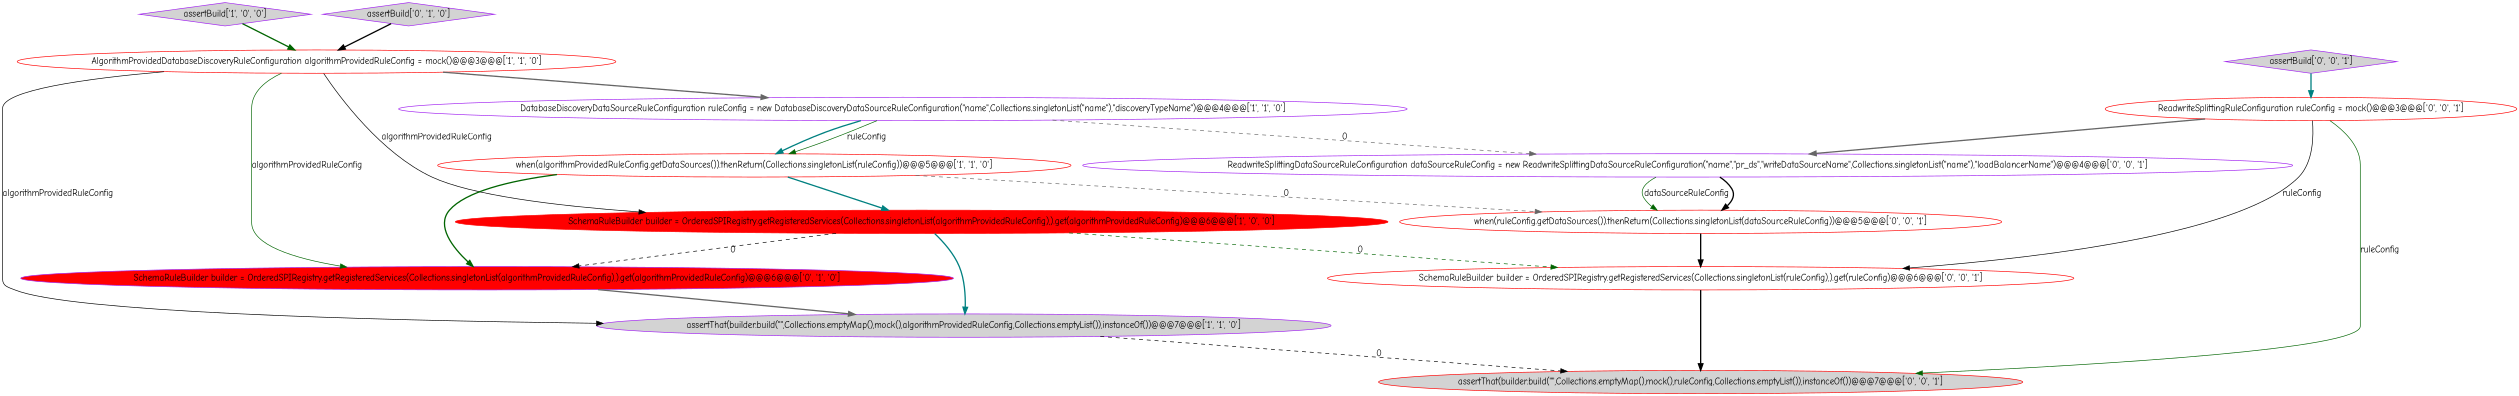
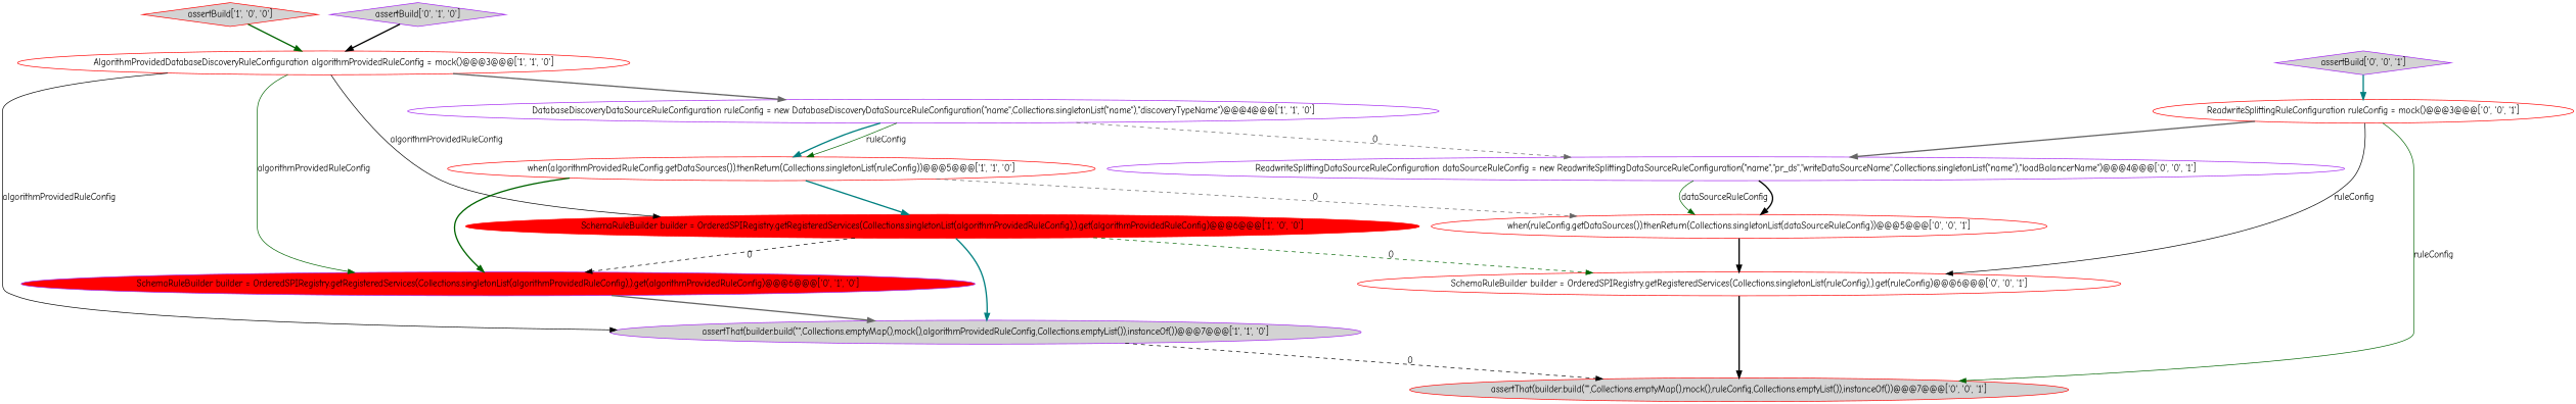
  digraph {
    fontname="Comic Neue"
    node [fillcolor=white shape=ellipse style=filled color=purple fontname="Comic Neue"]
    edge [style=bold color=black fontname="Comic Neue"]
-   n1 [fillcolor=lightgray label="assertBuild['1', '0', '0']" shape=diamond]
+   n1 [fillcolor=lightgray label="assertBuild['1', '0', '0']" shape=diamond color=red]
    n2 [label="AlgorithmProvidedDatabaseDiscoveryRuleConfiguration algorithmProvidedRuleConfig = mock()@@@3@@@['1', '1', '0']" color=red]
    n3 [label="DatabaseDiscoveryDataSourceRuleConfiguration ruleConfig = new DatabaseDiscoveryDataSourceRuleConfiguration(\"name\",Collections.singletonList(\"name\"),\"discoveryTypeName\")@@@4@@@['1', '1', '0']"]
    n4 [fillcolor=lightgray label="assertThat(builder.build(\"\",Collections.emptyMap(),mock(),algorithmProvidedRuleConfig,Collections.emptyList()),instanceOf())@@@7@@@['1', '1', '0']"]
    n5 [fillcolor=red label="SchemaRuleBuilder builder = OrderedSPIRegistry.getRegisteredServices(Collections.singletonList(algorithmProvidedRuleConfig),).get(algorithmProvidedRuleConfig)@@@6@@@['0', '1', '0']"]
    n6 [fillcolor=red label="SchemaRuleBuilder builder = OrderedSPIRegistry.getRegisteredServices(Collections.singletonList(algorithmProvidedRuleConfig),).get(algorithmProvidedRuleConfig)@@@6@@@['1', '0', '0']" color=red]
    n7 [label="ReadwriteSplittingDataSourceRuleConfiguration dataSourceRuleConfig = new ReadwriteSplittingDataSourceRuleConfiguration(\"name\",\"pr_ds\",\"writeDataSourceName\",Collections.singletonList(\"name\"),\"loadBalancerName\")@@@4@@@['0', '0', '1']"]
    n8 [label="when(algorithmProvidedRuleConfig.getDataSources()).thenReturn(Collections.singletonList(ruleConfig))@@@5@@@['1', '1', '0']" color=red]
    n9 [fillcolor=lightgray label="assertBuild['0', '0', '1']" shape=diamond]
    n10 [label="ReadwriteSplittingRuleConfiguration ruleConfig = mock()@@@3@@@['0', '0', '1']" color=red]
    n11 [fillcolor=lightgray label="assertThat(builder.build(\"\",Collections.emptyMap(),mock(),ruleConfig,Collections.emptyList()),instanceOf())@@@7@@@['0', '0', '1']" color=red]
    n12 [label="when(ruleConfig.getDataSources()).thenReturn(Collections.singletonList(dataSourceRuleConfig))@@@5@@@['0', '0', '1']" color=red]
    n13 [label="SchemaRuleBuilder builder = OrderedSPIRegistry.getRegisteredServices(Collections.singletonList(ruleConfig),).get(ruleConfig)@@@6@@@['0', '0', '1']" color=red]
    n14 [fillcolor=lightgray label="assertBuild['0', '1', '0']" shape=diamond]
    n1 -> n2 [color=darkgreen]
    n2 -> n3 [color=gray40]
    n2 -> n4 [label=algorithmProvidedRuleConfig style=solid]
    n2 -> n5 [label=algorithmProvidedRuleConfig style=solid color=darkgreen]
    n2 -> n6 [label=algorithmProvidedRuleConfig style=solid]
    n3 -> n7 [label=0 style=dashed color=gray40]
    n3 -> n8 [color=teal]
    n3 -> n8 [label=ruleConfig style=solid color=darkgreen]
    n4 -> n11 [label=0 style=dashed]
    n5 -> n4 [color=gray40]
    n6 -> n4 [color=teal]
    n6 -> n5 [label=0 style=dashed]
    n6 -> n13 [label=0 style=dashed color=darkgreen]
    n7 -> n12
    n7 -> n12 [label=dataSourceRuleConfig style=solid color=darkgreen]
    n8 -> n5 [color=darkgreen]
    n8 -> n6 [color=teal]
    n8 -> n12 [label=0 style=dashed color=gray40]
    n9 -> n10 [color=teal]
    n10 -> n7 [color=gray40]
    n10 -> n11 [label=ruleConfig style=solid color=darkgreen]
    n10 -> n13 [label=ruleConfig style=solid]
    n12 -> n13
    n13 -> n11
    n14 -> n2
  }
